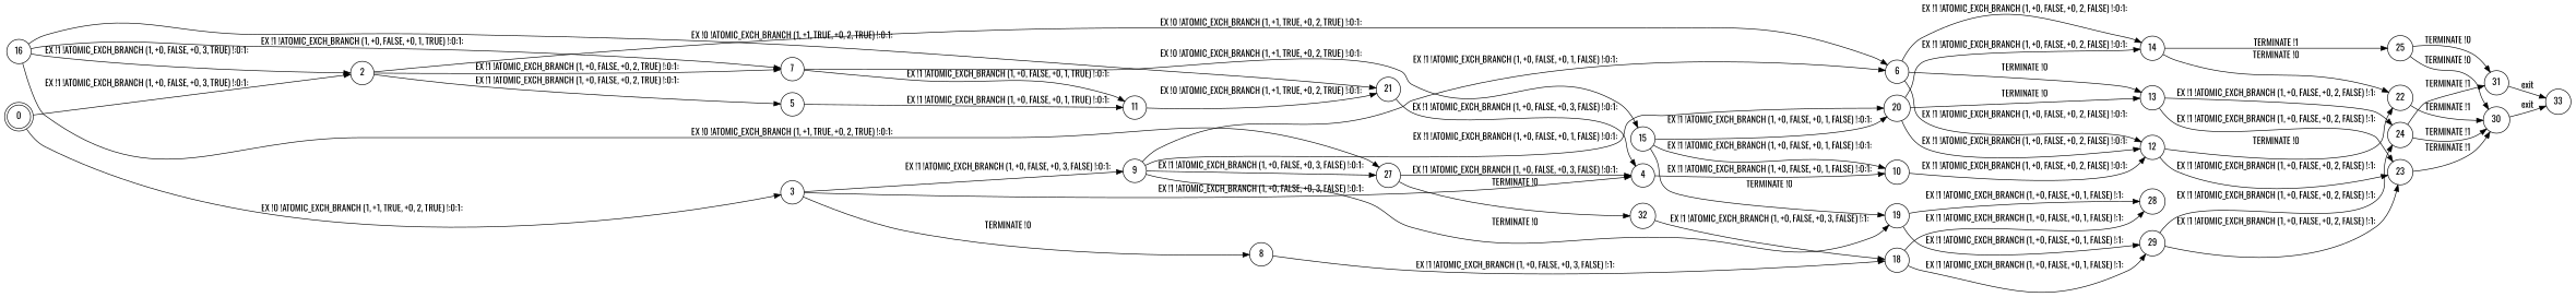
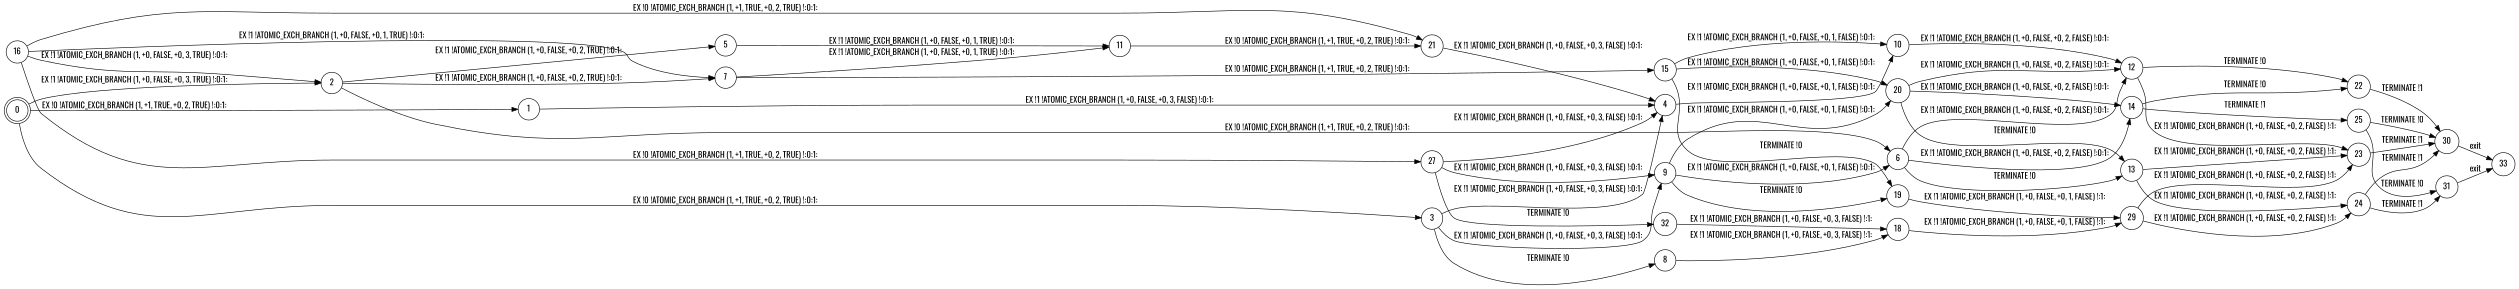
  digraph {
    fontname=Oswald
    rankdir=LR
    node [fontname=Oswald shape=circle]
    edge [fontname=Oswald]
    0 [peripheries=2]
+   1
    2
    3
    4
    5
    6
    7
    8
    9
    10
    11
    12
    13
    14
    15
    18
    19
    20
    21
    22
    23
    24
    25
    16
    27
-   28
    29
    30
    31
    32
    33
+   0 -> 1 [label="EX !0 !ATOMIC_EXCH_BRANCH (1, +1, TRUE, +0, 2, TRUE) !:0:1:"]
    0 -> 2 [label="EX !1 !ATOMIC_EXCH_BRANCH (1, +0, FALSE, +0, 3, TRUE) !:0:1:"]
    0 -> 3 [label="EX !0 !ATOMIC_EXCH_BRANCH (1, +1, TRUE, +0, 2, TRUE) !:0:1:"]
+   1 -> 4 [label="EX !1 !ATOMIC_EXCH_BRANCH (1, +0, FALSE, +0, 3, FALSE) !:0:1:"]
    2 -> 5 [label="EX !1 !ATOMIC_EXCH_BRANCH (1, +0, FALSE, +0, 2, TRUE) !:0:1:"]
    2 -> 6 [label="EX !0 !ATOMIC_EXCH_BRANCH (1, +1, TRUE, +0, 2, TRUE) !:0:1:"]
    2 -> 7 [label="EX !1 !ATOMIC_EXCH_BRANCH (1, +0, FALSE, +0, 2, TRUE) !:0:1:"]
    3 -> 4 [label="EX !1 !ATOMIC_EXCH_BRANCH (1, +0, FALSE, +0, 3, FALSE) !:0:1:"]
    3 -> 8 [label="TERMINATE !0"]
    3 -> 9 [label="EX !1 !ATOMIC_EXCH_BRANCH (1, +0, FALSE, +0, 3, FALSE) !:0:1:"]
    4 -> 10 [label="EX !1 !ATOMIC_EXCH_BRANCH (1, +0, FALSE, +0, 1, FALSE) !:0:1:"]
    5 -> 11 [label="EX !1 !ATOMIC_EXCH_BRANCH (1, +0, FALSE, +0, 1, TRUE) !:0:1:"]
    6 -> 12 [label="EX !1 !ATOMIC_EXCH_BRANCH (1, +0, FALSE, +0, 2, FALSE) !:0:1:"]
    6 -> 13 [label="TERMINATE !0"]
    6 -> 14 [label="EX !1 !ATOMIC_EXCH_BRANCH (1, +0, FALSE, +0, 2, FALSE) !:0:1:"]
    7 -> 11 [label="EX !1 !ATOMIC_EXCH_BRANCH (1, +0, FALSE, +0, 1, TRUE) !:0:1:"]
    7 -> 15 [label="EX !0 !ATOMIC_EXCH_BRANCH (1, +1, TRUE, +0, 2, TRUE) !:0:1:"]
    8 -> 18 [label="EX !1 !ATOMIC_EXCH_BRANCH (1, +0, FALSE, +0, 3, FALSE) !:1:"]
    9 -> 6 [label="EX !1 !ATOMIC_EXCH_BRANCH (1, +0, FALSE, +0, 1, FALSE) !:0:1:"]
    9 -> 19 [label="TERMINATE !0"]
    9 -> 20 [label="EX !1 !ATOMIC_EXCH_BRANCH (1, +0, FALSE, +0, 1, FALSE) !:0:1:"]
    10 -> 12 [label="EX !1 !ATOMIC_EXCH_BRANCH (1, +0, FALSE, +0, 2, FALSE) !:0:1:"]
    11 -> 21 [label="EX !0 !ATOMIC_EXCH_BRANCH (1, +1, TRUE, +0, 2, TRUE) !:0:1:"]
    12 -> 22 [label="TERMINATE !0"]
    12 -> 23 [label="EX !1 !ATOMIC_EXCH_BRANCH (1, +0, FALSE, +0, 2, FALSE) !:1:"]
    13 -> 23 [label="EX !1 !ATOMIC_EXCH_BRANCH (1, +0, FALSE, +0, 2, FALSE) !:1:"]
    13 -> 24 [label="EX !1 !ATOMIC_EXCH_BRANCH (1, +0, FALSE, +0, 2, FALSE) !:1:"]
    14 -> 22 [label="TERMINATE !0"]
    14 -> 25 [label="TERMINATE !1"]
    15 -> 10 [label="EX !1 !ATOMIC_EXCH_BRANCH (1, +0, FALSE, +0, 1, FALSE) !:0:1:"]
    15 -> 19 [label="TERMINATE !0"]
    15 -> 20 [label="EX !1 !ATOMIC_EXCH_BRANCH (1, +0, FALSE, +0, 1, FALSE) !:0:1:"]
-   18 -> 28 [label="EX !1 !ATOMIC_EXCH_BRANCH (1, +0, FALSE, +0, 1, FALSE) !:1:"]
    18 -> 29 [label="EX !1 !ATOMIC_EXCH_BRANCH (1, +0, FALSE, +0, 1, FALSE) !:1:"]
-   19 -> 28 [label="EX !1 !ATOMIC_EXCH_BRANCH (1, +0, FALSE, +0, 1, FALSE) !:1:"]
    19 -> 29 [label="EX !1 !ATOMIC_EXCH_BRANCH (1, +0, FALSE, +0, 1, FALSE) !:1:"]
    20 -> 12 [label="EX !1 !ATOMIC_EXCH_BRANCH (1, +0, FALSE, +0, 2, FALSE) !:0:1:"]
    20 -> 13 [label="TERMINATE !0"]
    20 -> 14 [label="EX !1 !ATOMIC_EXCH_BRANCH (1, +0, FALSE, +0, 2, FALSE) !:0:1:"]
    21 -> 4 [label="EX !1 !ATOMIC_EXCH_BRANCH (1, +0, FALSE, +0, 3, FALSE) !:0:1:"]
    22 -> 30 [label="TERMINATE !1"]
    23 -> 30 [label="TERMINATE !1"]
    24 -> 30 [label="TERMINATE !1"]
    24 -> 31 [label="TERMINATE !1"]
    25 -> 30 [label="TERMINATE !0"]
    25 -> 31 [label="TERMINATE !0"]
    16 -> 2 [label="EX !1 !ATOMIC_EXCH_BRANCH (1, +0, FALSE, +0, 3, TRUE) !:0:1:"]
    16 -> 7 [label="EX !1 !ATOMIC_EXCH_BRANCH (1, +0, FALSE, +0, 1, TRUE) !:0:1:"]
    16 -> 21 [label="EX !0 !ATOMIC_EXCH_BRANCH (1, +1, TRUE, +0, 2, TRUE) !:0:1:"]
    16 -> 27 [label="EX !0 !ATOMIC_EXCH_BRANCH (1, +1, TRUE, +0, 2, TRUE) !:0:1:"]
    27 -> 4 [label="EX !1 !ATOMIC_EXCH_BRANCH (1, +0, FALSE, +0, 3, FALSE) !:0:1:"]
-   9 -> 27 [label="EX !1 !ATOMIC_EXCH_BRANCH (1, +0, FALSE, +0, 3, FALSE) !:0:1:"]
+   27 -> 9 [label="EX !1 !ATOMIC_EXCH_BRANCH (1, +0, FALSE, +0, 3, FALSE) !:0:1:"]
    27 -> 32 [label="TERMINATE !0"]
    29 -> 23 [label="EX !1 !ATOMIC_EXCH_BRANCH (1, +0, FALSE, +0, 2, FALSE) !:1:"]
    29 -> 24 [label="EX !1 !ATOMIC_EXCH_BRANCH (1, +0, FALSE, +0, 2, FALSE) !:1:"]
    30 -> 33 [label=exit]
    31 -> 33 [label=exit]
    32 -> 18 [label="EX !1 !ATOMIC_EXCH_BRANCH (1, +0, FALSE, +0, 3, FALSE) !:1:"]
  }
